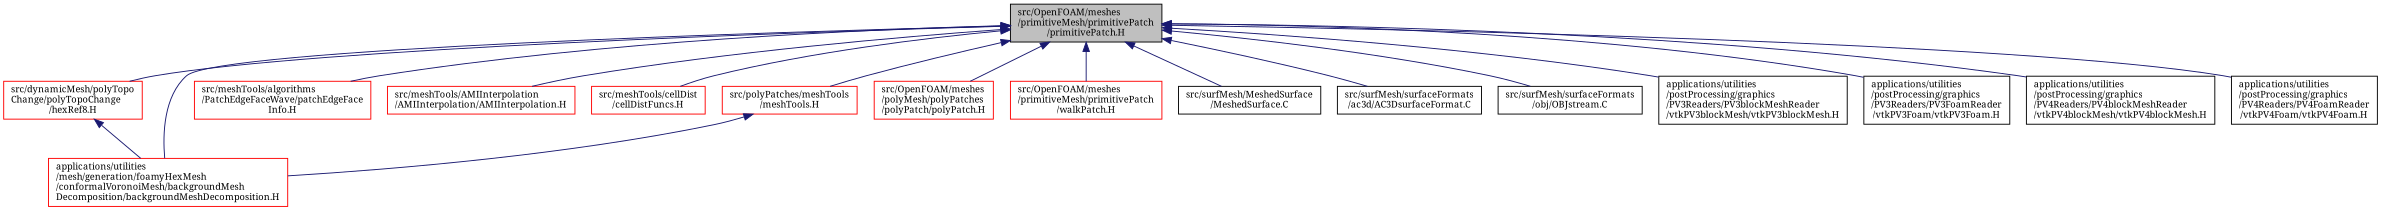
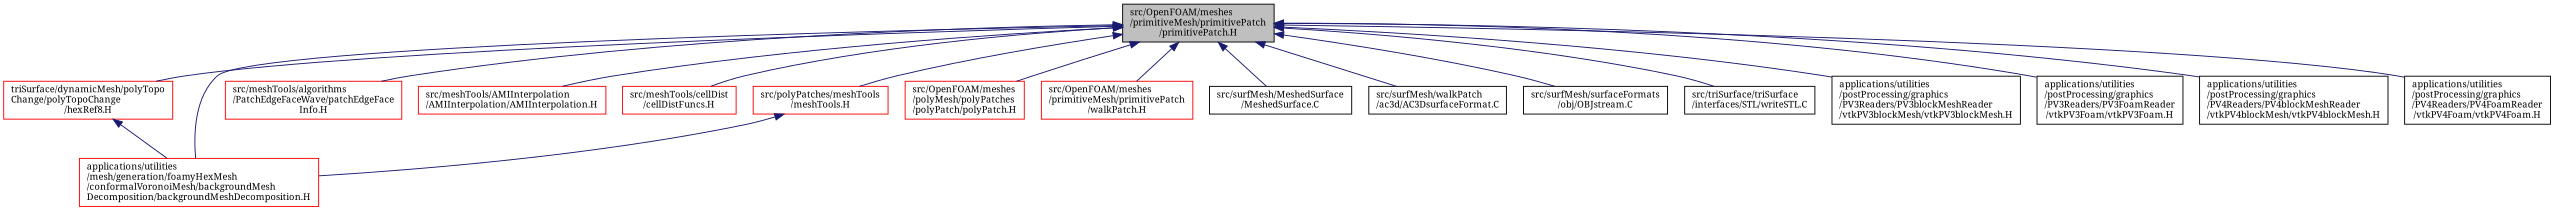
  digraph {
    fontname="Noto Serif"
    node [color=black fontname="Noto Serif" fontsize=10 shape=record]
    edge [color=midnightblue dir=back fontname="Noto Serif" fontsize=10 labelfontname=FreeSans labelfontsize=10 style=solid]
    n1 [fillcolor=grey75 fontcolor=black height=0.2 label="src/OpenFOAM/meshes\l/primitiveMesh/primitivePatch\l/primitivePatch.H" style=filled width=0.4]
-   n2 [color=red height=0.2 label="src/dynamicMesh/polyTopo\lChange/polyTopoChange\l/hexRef8.H" width=0.4]
+   n2 [color=red height=0.2 label="triSurface/dynamicMesh/polyTopo\lChange/polyTopoChange\l/hexRef8.H" width=0.4]
    n3 [color=red height=0.2 label="applications/utilities\l/mesh/generation/foamyHexMesh\l/conformalVoronoiMesh/backgroundMesh\lDecomposition/backgroundMeshDecomposition.H" width=0.4]
    n4 [color=red height=0.2 label="src/meshTools/algorithms\l/PatchEdgeFaceWave/patchEdgeFace\lInfo.H" width=0.4]
    n5 [color=red height=0.2 label="src/meshTools/AMIInterpolation\l/AMIInterpolation/AMIInterpolation.H" width=0.4]
    n6 [color=red height=0.2 label="src/meshTools/cellDist\l/cellDistFuncs.H" width=0.4]
    n7 [color=red height=0.2 label="src/polyPatches/meshTools\l/meshTools.H" width=0.4]
    n8 [color=red height=0.2 label="src/OpenFOAM/meshes\l/polyMesh/polyPatches\l/polyPatch/polyPatch.H" width=0.4]
    n9 [color=red height=0.2 label="src/OpenFOAM/meshes\l/primitiveMesh/primitivePatch\l/walkPatch.H" width=0.4]
    n10 [height=0.2 label="src/surfMesh/MeshedSurface\l/MeshedSurface.C" width=0.4]
-   n11 [height=0.2 label="src/surfMesh/surfaceFormats\l/ac3d/AC3DsurfaceFormat.C" width=0.4]
+   n11 [height=0.2 label="src/surfMesh/walkPatch\l/ac3d/AC3DsurfaceFormat.C" width=0.4]
    n12 [height=0.2 label="src/surfMesh/surfaceFormats\l/obj/OBJstream.C" width=0.4]
+   n13 [height=0.2 label="src/triSurface/triSurface\l/interfaces/STL/writeSTL.C" width=0.4]
    n14 [height=0.2 label="applications/utilities\l/postProcessing/graphics\l/PV3Readers/PV3blockMeshReader\l/vtkPV3blockMesh/vtkPV3blockMesh.H" width=0.4]
    n15 [height=0.2 label="applications/utilities\l/postProcessing/graphics\l/PV3Readers/PV3FoamReader\l/vtkPV3Foam/vtkPV3Foam.H" width=0.4]
    n16 [height=0.2 label="applications/utilities\l/postProcessing/graphics\l/PV4Readers/PV4blockMeshReader\l/vtkPV4blockMesh/vtkPV4blockMesh.H" width=0.4]
    n17 [height=0.2 label="applications/utilities\l/postProcessing/graphics\l/PV4Readers/PV4FoamReader\l/vtkPV4Foam/vtkPV4Foam.H" width=0.4]
    n1 -> n2
    n1 -> n3
    n1 -> n4
    n1 -> n5
    n1 -> n6
    n1 -> n7
    n1 -> n8
    n1 -> n9
    n1 -> n10
    n1 -> n11
    n1 -> n12
+   n1 -> n13
    n1 -> n14
    n1 -> n15
    n1 -> n16
    n1 -> n17
    n2 -> n3
    n7 -> n3
  }
